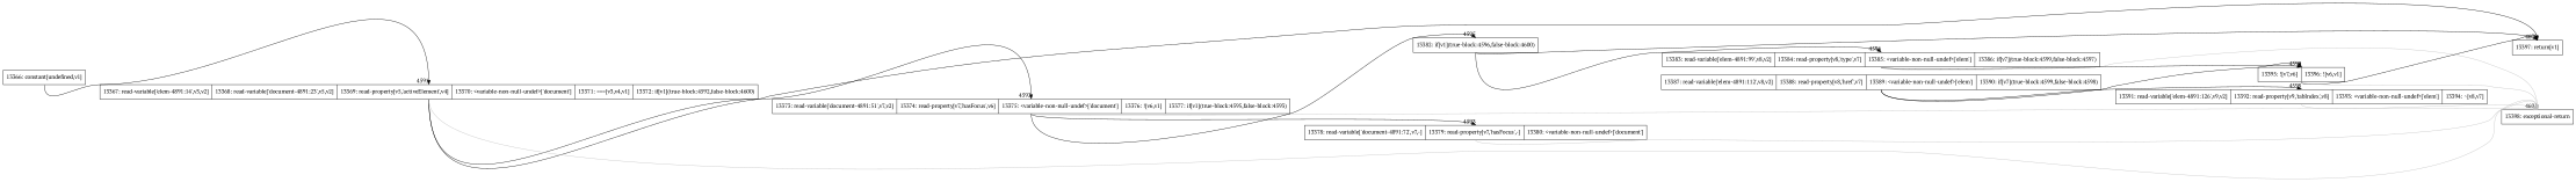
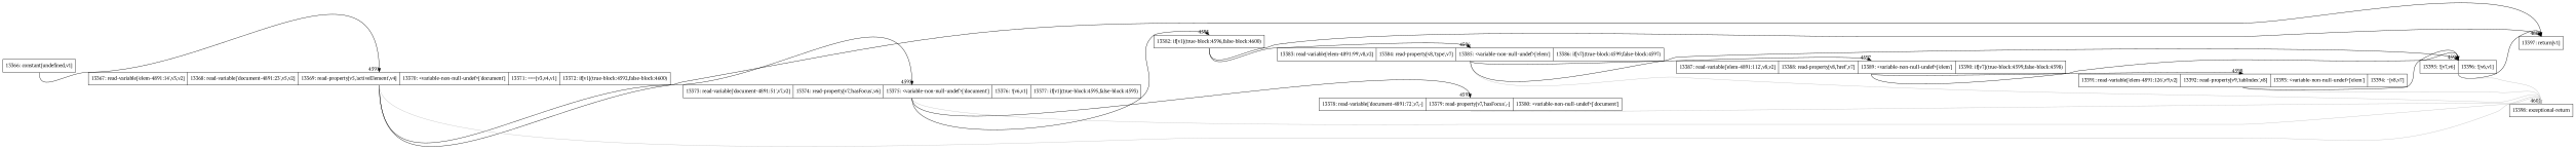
  digraph {
    fontname="PT Serif"
    rankdir=LR
    node [fontname="PT Serif" shape=record]
    edge [fontname="PT Serif" headport=n tailport=s]
    n1 [label="{13366: constant[undefined,v1]}"]
    n2 [label="{13367: read-variable['elem-4891:14',v3,v2]|13368: read-variable['document-4891:23',v5,v2]|13369: read-property[v5,'activeElement',v4]|13370: \<variable-non-null-undef\>['document']|13371: ===[v3,v4,v1]|13372: if[v1](true-block:4592,false-block:4600)}"]
    n3 [label="{13397: return[v1]}"]
    n4 [label="{13373: read-variable['document-4891:51',v7,v2]|13374: read-property[v7,'hasFocus',v6]|13375: \<variable-non-null-undef\>['document']|13376: ![v6,v1]|13377: if[v1](true-block:4595,false-block:4593)}"]
    n5 [label="{13398: exceptional-return}"]
    n6 [label="{13382: if[v1](true-block:4596,false-block:4600)}"]
    n7 [label="{13378: read-variable['document-4891:72',v7,-]|13379: read-property[v7,'hasFocus',-]|13380: \<variable-non-null-undef\>['document']}"]
    n8 [label="{13383: read-variable['elem-4891:99',v8,v2]|13384: read-property[v8,'type',v7]|13385: \<variable-non-null-undef\>['elem']|13386: if[v7](true-block:4599,false-block:4597)}"]
    n9 [label="{13395: ![v7,v6]|13396: ![v6,v1]}"]
    n10 [label="{13387: read-variable['elem-4891:112',v8,v2]|13388: read-property[v8,'href',v7]|13389: \<variable-non-null-undef\>['elem']|13390: if[v7](true-block:4599,false-block:4598)}"]
    n11 [label="{13391: read-variable['elem-4891:126',v9,v2]|13392: read-property[v9,'tabIndex',v8]|13393: \<variable-non-null-undef\>['elem']|13394: ~[v8,v7]}"]
    n1 -> n2 [headlabel="      4591"]
    n2 -> n3 [headlabel="      4600"]
    n2 -> n4 [headlabel="      4592"]
    n2 -> n5 [color=gray headlabel="      4601"]
    n4 -> n5 [color=gray]
    n4 -> n6 [headlabel="      4595"]
    n4 -> n7 [headlabel="      4593"]
    n6 -> n3
    n6 -> n8 [headlabel="      4596"]
    n7 -> n5 [color=gray]
    n8 -> n5 [color=gray]
    n8 -> n9 [headlabel="      4599"]
+   n8 -> n10 [headlabel="      4597"]
    n9 -> n3
    n9 -> n5 [color=gray]
    n10 -> n9
    n10 -> n11 [headlabel="      4598"]
    n11 -> n5 [color=gray]
+   n11 -> n9
  }
